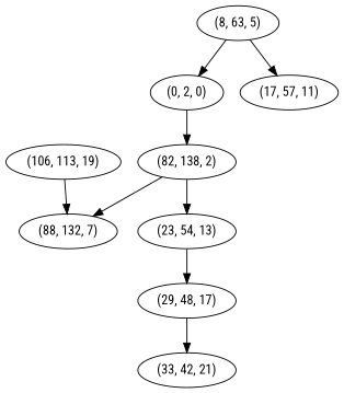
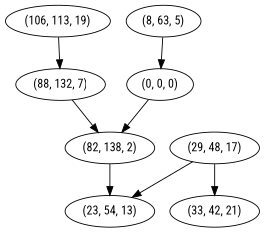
  digraph {
    fontname="Roboto Condensed"
    node [fontname="Roboto Condensed"]
    edge [fontname="Roboto Condensed"]
-   "(0, 0, 0)" [label="(0, 2, 0)"]
+   "(0, 0, 0)"
    "(82, 138, 2)"
    "(8, 63, 5)"
-   "(17, 57, 11)"
    "(23, 54, 13)"
    "(88, 132, 7)"
    "(29, 48, 17)"
    "(33, 42, 21)"
    "(106, 113, 19)"
    "(0, 0, 0)" -> "(82, 138, 2)"
    "(82, 138, 2)" -> "(23, 54, 13)"
-   "(82, 138, 2)" -> "(88, 132, 7)"
+   "(88, 132, 7)" -> "(82, 138, 2)"
    "(8, 63, 5)" -> "(0, 0, 0)"
-   "(8, 63, 5)" -> "(17, 57, 11)"
-   "(23, 54, 13)" -> "(29, 48, 17)"
+   "(29, 48, 17)" -> "(23, 54, 13)"
    "(29, 48, 17)" -> "(33, 42, 21)"
    "(106, 113, 19)" -> "(88, 132, 7)"
  }
